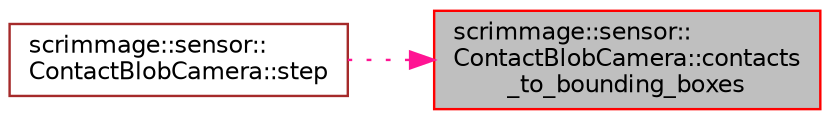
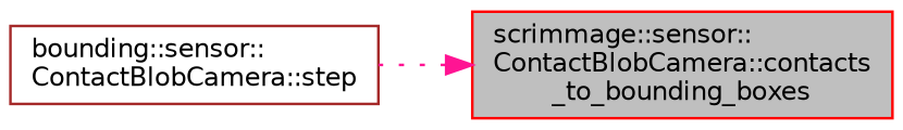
  digraph {
    rankdir=RL
    node [fontname=Helvetica fontsize=10 shape=record style=filled]
    n1 [color=red fillcolor=grey75 fontcolor=black height=0.2 label="scrimmage::sensor::\lContactBlobCamera::contacts\l_to_bounding_boxes" width=0.4]
-   n2 [color=brown fillcolor=white height=0.2 label="scrimmage::sensor::\lContactBlobCamera::step" width=0.4]
+   n2 [color=brown fillcolor=white height=0.2 label="bounding::sensor::\lContactBlobCamera::step" width=0.4]
    n1 -> n2 [color=deeppink dir=back fontname=Helvetica fontsize=10 labelfontname=Helvetica labelfontsize=10 style=dotted]
  }
